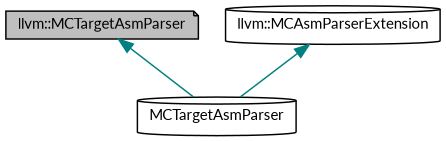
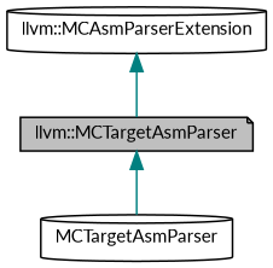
  digraph {
    fontname=Lato
    node [color=black fontname=Lato fontsize=10 shape=cylinder]
    edge [color=teal dir=back fontname=Lato fontsize=10 labelfontname=Helvetica labelfontsize=10 style=solid]
    n1 [fillcolor=grey75 fontcolor=black height=0.2 label="llvm::MCTargetAsmParser" shape=note style=filled width=0.4]
    n2 [height=0.2 label=MCTargetAsmParser width=0.4]
    n3 [height=0.2 label="llvm::MCAsmParserExtension" width=0.4]
    n1 -> n2
-   n3 -> n2
+   n3 -> n1
  }
